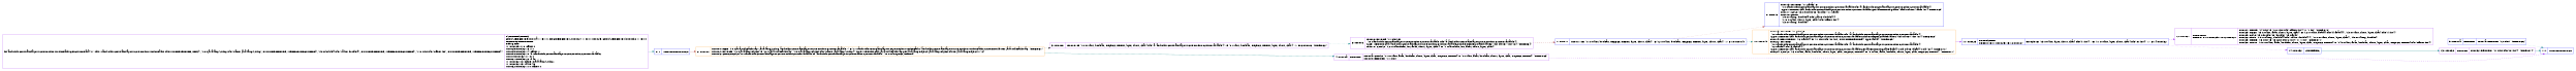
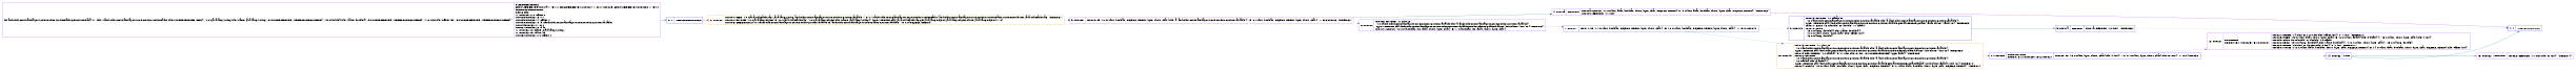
  digraph {
    rankdir=LR
    node [color=blue shape=record]
    edge [color=teal style=solid]
    n1 [label="{0\:\ ?|MTH_ENTER_BLOCK\l}"]
    n2 [color=darkorange label="{2\:\ 0x0000|0x0000: IGET  (r0 I:java.util.HashMap\<java.lang.String, androidx.constraintlayout.core.motion.CustomVariable\>) = (r7 I:androidx.constraintlayout.core.motion.MotionPaths) androidx.constraintlayout.core.motion.MotionPaths.customAttributes java.util.HashMap  (LINE:861)\l0x0002: INVOKE  (r0 I:java.lang.Object) = (r0 I:java.util.HashMap), (r8 I:java.lang.Object A[D('name' java.lang.String)]) type: VIRTUAL call: java.util.HashMap.get(java.lang.Object):java.lang.Object A[MD:(java.lang.Object):V (c)]\l0x0006: CHECK_CAST (r0 I:androidx.constraintlayout.core.motion.CustomVariable) = (androidx.constraintlayout.core.motion.CustomVariable) (r0 I:??[OBJECT, ARRAY]) \l}"]
    n3 [color=purple label="{3\:\ 0x0008|0x0008: IF  (r0 I:??[int, boolean, OBJECT, ARRAY, byte, short, char] A[D('a' androidx.constraintlayout.core.motion.CustomVariable)]) != (0 ??[int, boolean, OBJECT, ARRAY, byte, short, char])  \-\> B:6:0x000c  (LINE:862)\l}"]
    n4 [color=purple label="{4\:\ 0x000a|RETURN\l|0x000a: CONST  (r1 I:??[int, float, boolean, short, byte, char, OBJECT, ARRAY]) = (0 ??[int, float, boolean, short, byte, char, OBJECT, ARRAY])  (LINE:863)\l0x000b: RETURN  (r1 I:int) \l}"]
    n5 [color=purple label="{6\:\ 0x000c|0x000c: INVOKE  (r1 I:int) = \l  (r0 I:androidx.constraintlayout.core.motion.CustomVariable A[D('a' androidx.constraintlayout.core.motion.CustomVariable)])\l type: VIRTUAL call: androidx.constraintlayout.core.motion.CustomVariable.numberOfInterpolatedValues():int A[MD:():int (m)] (LINE:864)\l0x0010: CONST  (r2 I:??[boolean, int, float, short, byte, char]) = (1 ??[boolean, int, float, short, byte, char]) \l}"]
    n6 [label="{1\:\ ?|MTH_EXIT_BLOCK\l}"]
    n7 [label="{7\:\ 0x0011|0x0011: IF  (r1 I:??[int, boolean, OBJECT, ARRAY, byte, short, char]) != (r2 I:??[int, boolean, OBJECT, ARRAY, byte, short, char])  \-\> B:10:0x001b \l}"]
    n8 [label="{8\:\ 0x0013|0x0013: INVOKE  (r1 I:float) = \l  (r0 I:androidx.constraintlayout.core.motion.CustomVariable A[D('a' androidx.constraintlayout.core.motion.CustomVariable)])\l type: VIRTUAL call: androidx.constraintlayout.core.motion.CustomVariable.getValueToInterpolate():float A[MD:():float (m)] (LINE:865)\l0x0017: CAST (r3 I:double) = (double) (r1 I:float) \l0x0018: APUT  \l  (r9 I:??[long, double][] A[D('value' double[])])\l  (r10 I:??[int, short, byte, char] A[D('offset' int)])\l  (r3 I:??[long, double])\l \l}"]
    n9 [color=darkorange label="{10\:\ 0x001b|0x001b: INVOKE  (r1 I:int) = \l  (r0 I:androidx.constraintlayout.core.motion.CustomVariable A[D('a' androidx.constraintlayout.core.motion.CustomVariable)])\l type: VIRTUAL call: androidx.constraintlayout.core.motion.CustomVariable.numberOfInterpolatedValues():int A[MD:():int (m)] (LINE:868)\l0x001f: NEW_ARRAY  (r2 I:float[]) = (r1 I:int A[D('N' int), IMMUTABLE_TYPE]) type: float[]  (LINE:869)\l0x0021: INVOKE  \l  (r0 I:androidx.constraintlayout.core.motion.CustomVariable A[D('a' androidx.constraintlayout.core.motion.CustomVariable)])\l  (r2 I:float[] A[D('f' float[])])\l type: VIRTUAL call: androidx.constraintlayout.core.motion.CustomVariable.getValuesToInterpolate(float[]):void A[MD:(float[]):void (m)] (LINE:870)\l0x0024: CONST  (r3 I:??[int, float, boolean, short, byte, char, OBJECT, ARRAY]) = (0 ??[int, float, boolean, short, byte, char, OBJECT, ARRAY])  (LINE:871)\l}"]
    n10 [label="{9\:\ 0x001a|RETURN\l|0x001a: RETURN  (r2 I:int)  (LINE:866)\l}"]
-   n11 [label="{11\:\ 0x0025|LOOP_START\lLOOP:0: B:11:0x0025\-\>B:12:0x0027\l|0x0025: IF  (r3 I:??[int, byte, short, char] A[D('i' int)]) \>= (r1 I:??[int, byte, short, char] A[D('N' int)])  \-\> B:14:0x0032 \l}"]
+   n11 [label="{11\:\ 0x0025|LOOP_INVOKE\lLOOP:0: B:11:0x0025\-\>B:12:0x0027\l|0x0025: IF  (r3 I:??[int, byte, short, char] A[D('i' int)]) \>= (r1 I:??[int, byte, short, char] A[D('N' int)])  \-\> B:14:0x0032 \l}"]
    n12 [color=purple label="{12\:\ 0x0027|LOOP_END\lLOOP:0: B:11:0x0025\-\>B:12:0x0027\l|0x0027: ARITH  (r4 I:int) = (r10 I:int A[D('offset' int)]) + (1 int)  (LINE:872)\l0x0029: AGET  (r5 I:??[int, float, short, byte, char]) = (r2 I:??[int, float][] A[D('f' float[])]), (r3 I:??[int, short, byte, char] A[D('i' int)]) \l0x002b: CAST (r5 I:double) = (double) (r5 I:float) \l0x002c: APUT  (r9 I:??[long, double][] A[D('value' double[])]), (r10 I:??[int, short, byte, char]), (r5 I:??[long, double]) \l0x002e: ARITH  (r3 I:int) = (r3 I:int A[D('i' int)]) + (1 int)  (LINE:871)\l0x0030: MOVE  (r10 I:??[int, float, boolean, short, byte, char, OBJECT, ARRAY]) = (r4 I:??[int, float, boolean, short, byte, char, OBJECT, ARRAY] A[D('offset' int)]) \l}"]
-   n13 [label="{14\:\ 0x0032|SYNTHETIC\l}"]
+   n13 [label="{14\:\ 0x0032|MTH\l}"]
    n14 [color=purple label="{13\:\ 0x0032|RETURN\l|0x0032: RETURN  (r1 I:int A[D('N' int)])  (LINE:874)\l}"]
    n15 [color=purple label="{int androidx.constraintlayout.core.motion.MotionPaths.getCustomData((r7 'this' I:androidx.constraintlayout.core.motion.MotionPaths A[IMMUTABLE_TYPE, THIS]), (r8 I:java.lang.String A[D('name' java.lang.String), IMMUTABLE_TYPE, METHOD_ARGUMENT]), (r9 I:double[] A[D('value' double[]), IMMUTABLE_TYPE, METHOD_ARGUMENT]), (r10 I:int A[D('offset' int), IMMUTABLE_TYPE, METHOD_ARGUMENT]))  | USE_LINES_HINTS\lCROSS_EDGE: B:9:0x001a \-\> B:1:?, BACK_EDGE: B:12:0x0027 \-\> B:11:0x0025, CROSS_EDGE: B:13:0x0032 \-\> B:1:?\lINLINE_NOT_NEEDED\lDebug Info:\l  \-1 \-0x0029: r10 'offset' I\l  0x0025\-0x0032: r3 'i' I\l  0x0029\-0x0032: r4 'offset' I\l  0x0008\-0x0032: r0 'a' Landroidx\/constraintlayout\/core\/motion\/CustomVariable;\l  0x001f\-0x0032: r1 'N' I\l  0x0021\-0x0032: r2 'f' [F\l  \-1 \-0x0032: r8 'name' Ljava\/lang\/String;\l  \-1 \-0x0032: r9 'value' [D\l  0x0032\-0x0032: r10 'offset' I\l}"]
    n1 -> n2 [color=brown]
    n2 -> n3 [color=black style=dotted]
-   n2 -> n4
+   n3 -> n4
    n3 -> n5 [style=dotted]
-   n4 -> n6 [color=purple style=dashed]
+   n4 -> n6 [color=purple]
    n5 -> n7 [color=brown style=dashed]
    n7 -> n8 [color=brown style=dotted]
    n7 -> n9 [style=dashed]
+   n8 -> n10
    n9 -> n11 [color=purple]
    n10 -> n6 [style=dotted]
    n11 -> n12 [color=purple style=dashed]
    n11 -> n13 [color=purple style=dotted]
    n13 -> n14
-   n14 -> n6
+   n13 -> n6
    n15 -> n1
  }
